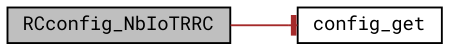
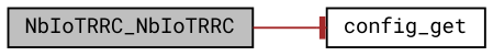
  digraph {
    rankdir=LR
    fontname="Roboto Mono"
    node [color=black fontname="Roboto Mono" fontsize=10 shape=box style=filled]
-   n1 [fillcolor=grey75 fontcolor=black height=0.2 label=RCconfig_NbIoTRRC width=0.4]
+   n1 [fillcolor=grey75 fontcolor=black height=0.2 label=NbIoTRRC_NbIoTRRC width=0.4]
    n2 [fillcolor=white height=0.2 label=config_get width=0.4]
    n1 -> n2 [color=brown fontname="Roboto Mono" fontsize=10 labelfontname=Helvetica labelfontsize=10 style=solid arrowhead=tee]
  }
